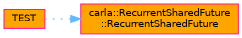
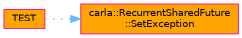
  digraph {
    rankdir=RL
    node [color=deeppink fillcolor=orange fontname=Helvetica fontsize=10 shape=box style=filled]
-   n1 [fontcolor=black height=0.2 label="carla::RecurrentSharedFuture\l::RecurrentSharedFuture" width=0.4]
+   n1 [fontcolor=black height=0.2 label="carla::RecurrentSharedFuture\l::SetException" width=0.4]
    n2 [height=0.2 label=TEST width=0.4]
    n1 -> n2 [color=steelblue1 dir=back fontname=Helvetica fontsize=10 labelfontname=Helvetica labelfontsize=10 style=dotted]
  }
